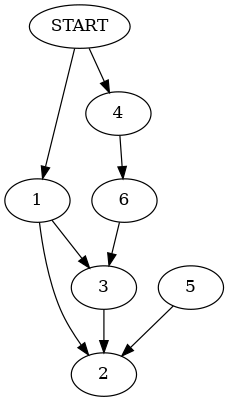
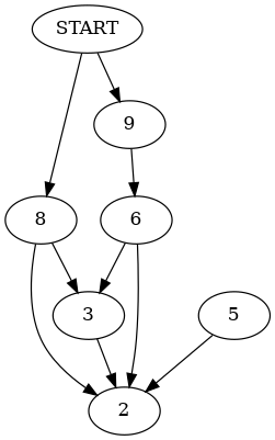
  digraph {
    n1 [label=START]
-   1
-   4
+   1 [label=8]
+   4 [label=9]
    2
    3
    6
    5
    n1 -> 1
    n1 -> 4
    1 -> 2
    1 -> 3
    4 -> 6
    3 -> 2
+   6 -> 2
    6 -> 3
    5 -> 2
  }
